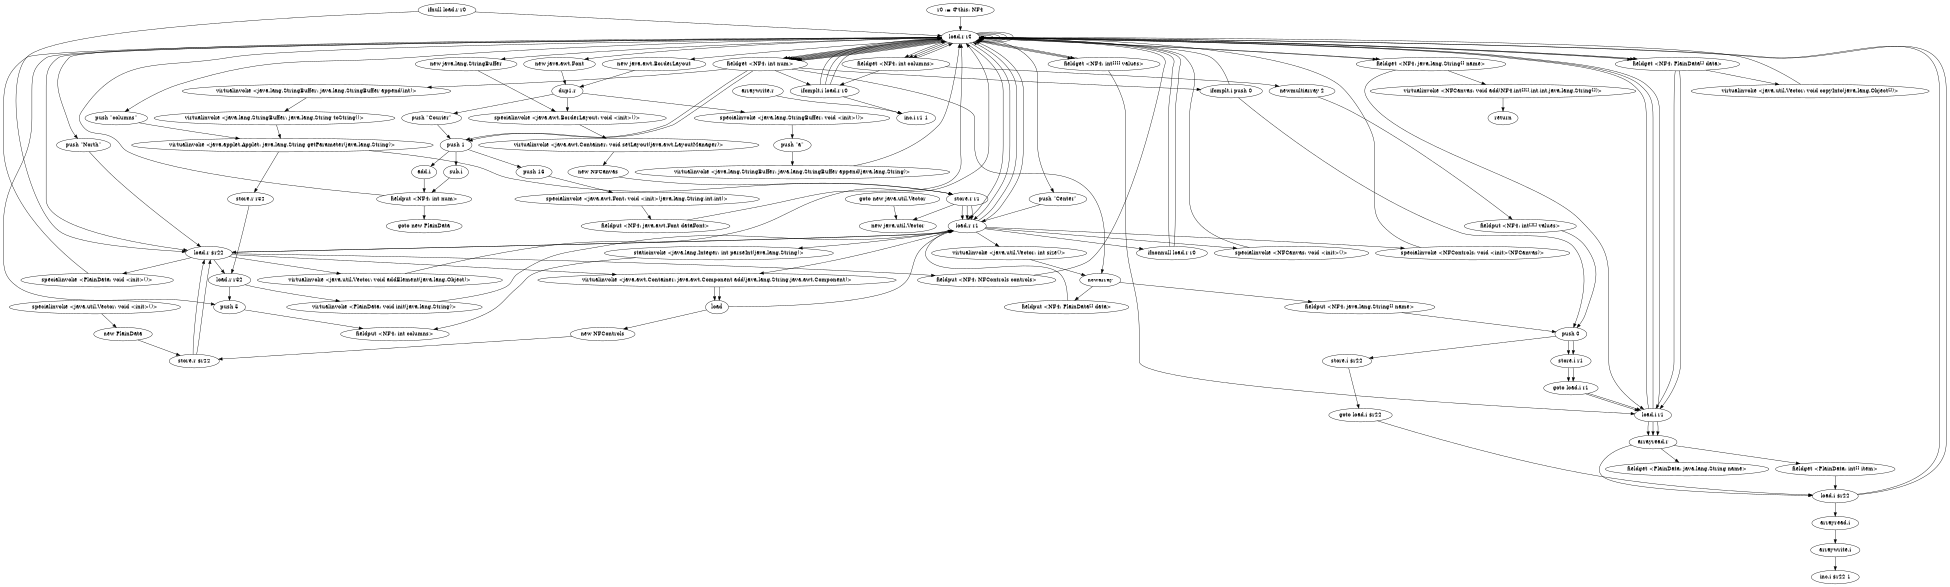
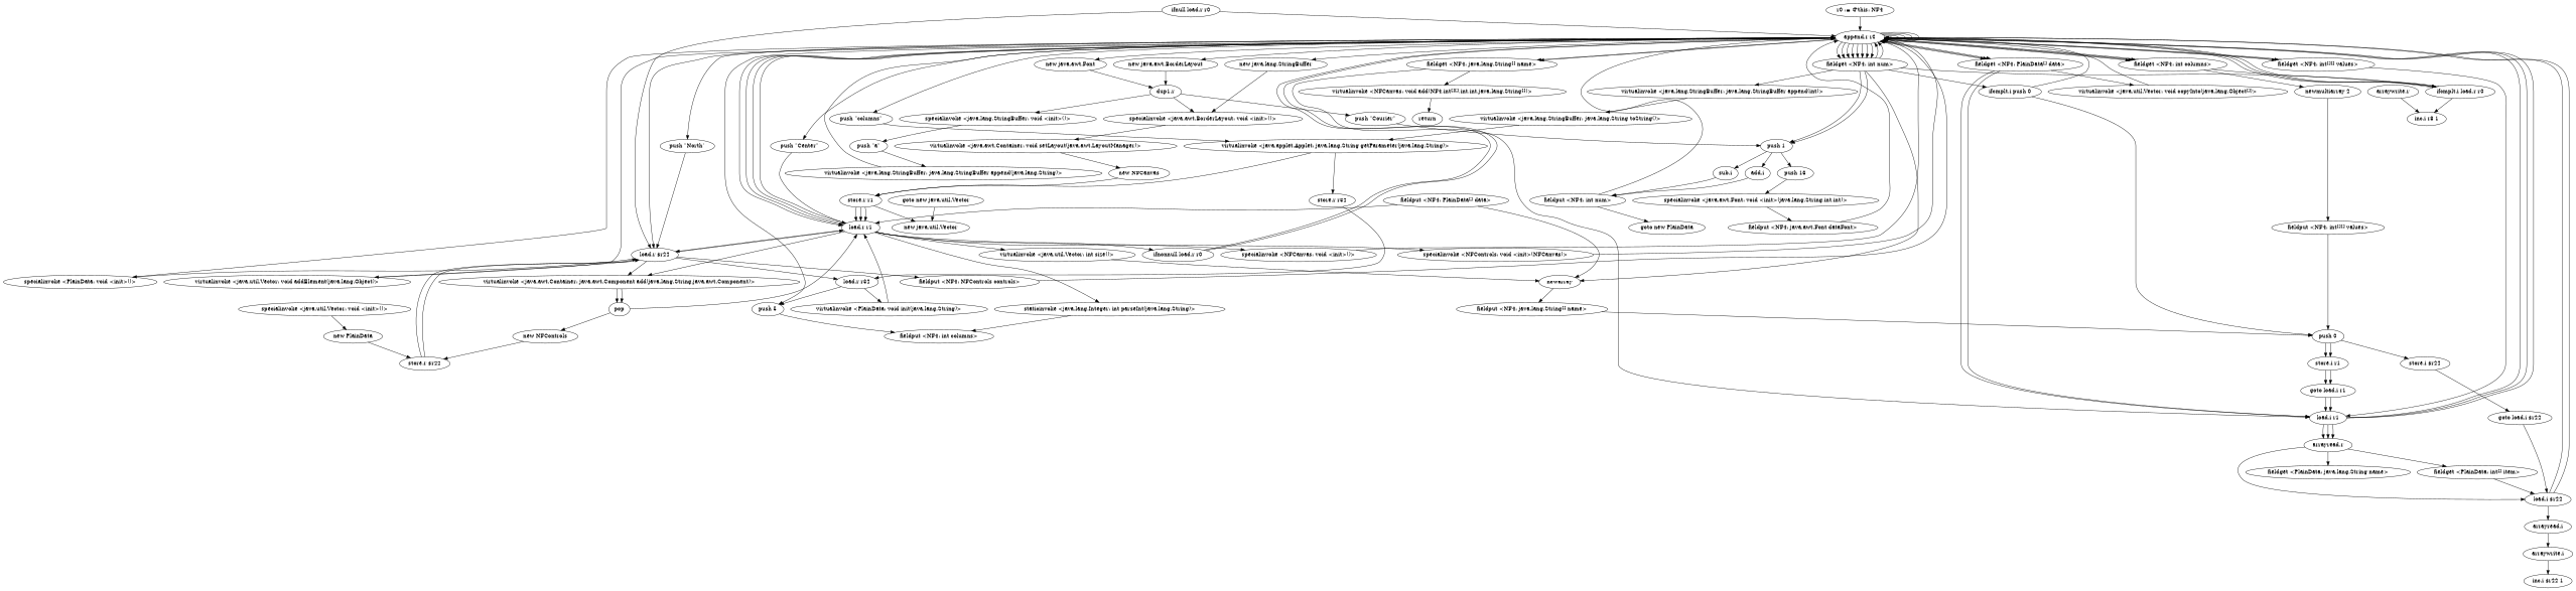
  digraph {
    "r0 := @this: NF4"
-   "load.r r0"
+   "load.r r0" [label="append.r r0"]
    "new java.awt.Font"
    "push \"columns\""
    "load.r r1"
    "push 5"
    "load.r $r22"
    "new java.lang.StringBuffer"
    "fieldget <NF4: int num>"
    "fieldget <NF4: PlainData[] data>"
    "fieldget <NF4: int columns>"
    "new java.awt.BorderLayout"
    "push \"Center\""
    "push \"North\""
    "fieldget <NF4: int[][] values>"
    "fieldget <NF4: java.lang.String[] name>"
    "dup1.r"
    "virtualinvoke <java.applet.Applet: java.lang.String getParameter(java.lang.String)>"
    "ifnonnull load.r r0"
    "virtualinvoke <java.util.Vector: int size()>"
    "specialinvoke <NFCanvas: void <init>()>"
    "virtualinvoke <java.awt.Container: java.awt.Component add(java.lang.String,java.awt.Component)>"
    "specialinvoke <NFControls: void <init>(NFCanvas)>"
    "staticinvoke <java.lang.Integer: int parseInt(java.lang.String)>"
    "fieldput <NF4: int columns>"
    "specialinvoke <PlainData: void <init>()>"
    "load.r r32"
    "virtualinvoke <java.util.Vector: void addElement(java.lang.Object)>"
    "fieldput <NF4: NFControls controls>"
    "specialinvoke <java.awt.BorderLayout: void <init>()>"
    "push 1"
    "virtualinvoke <java.lang.StringBuffer: java.lang.StringBuffer append(int)>"
    newarray
    "ifcmplt.i push 0"
    "ifcmplt.i load.r r0"
    "virtualinvoke <java.util.Vector: void copyInto(java.lang.Object[])>"
    "load.i r1"
    "newmultiarray 2"
    "virtualinvoke <NFCanvas: void add(NF4,int[][],int,int,java.lang.String[])>"
    "push \"Courier\""
    "specialinvoke <java.lang.StringBuffer: void <init>()>"
    "push \"a\""
    "virtualinvoke <java.awt.Container: void setLayout(java.awt.LayoutManager)>"
    "push 16"
    "add.i"
    "sub.i"
    "specialinvoke <java.awt.Font: void <init>(java.lang.String,int,int)>"
    "fieldput <NF4: int num>"
    "fieldput <NF4: java.awt.Font dataFont>"
    "store.r r1"
    "store.r r32"
    "new java.util.Vector"
    "specialinvoke <java.util.Vector: void <init>()>"
    "new PlainData"
-   pop [label=load]
+   pop
    "goto new java.util.Vector"
    "store.r $r22"
    "virtualinvoke <PlainData: void init(java.lang.String)>"
    "virtualinvoke <java.lang.StringBuffer: java.lang.StringBuffer append(java.lang.String)>"
    "virtualinvoke <java.lang.StringBuffer: java.lang.String toString()>"
    "fieldput <NF4: PlainData[] data>"
    "fieldput <NF4: java.lang.String[] name>"
    "push 0"
-   "inc.i r1 1"
+   "inc.i r1 1" [label="inc.i r8 1"]
    "ifnull load.r r0"
    "goto new PlainData"
    "arrayread.r"
    "fieldput <NF4: int[][] values>"
    "store.i r1"
    "store.i $r22"
    "goto load.i r1"
    "goto load.i $r22"
    "fieldget <PlainData: java.lang.String name>"
    "load.i $r22"
    "fieldget <PlainData: int[] item>"
    "new NFCanvas"
    "new NFControls"
    return
    "arrayread.i"
    "arraywrite.r"
    "arraywrite.i"
    "inc.i $r22 1"
    "r0 := @this: NF4" -> "load.r r0"
    "load.r r0" -> "load.r r0"
    "load.r r0" -> "load.r r0"
    "load.r r0" -> "load.r r0"
    "load.r r0" -> "load.r r0"
    "load.r r0" -> "load.r r0"
    "load.r r0" -> "new java.awt.Font"
    "load.r r0" -> "push \"columns\""
    "load.r r0" -> "load.r r1"
    "load.r r0" -> "load.r r1"
    "load.r r0" -> "push 5"
    "load.r r0" -> "load.r $r22"
    "load.r r0" -> "new java.lang.StringBuffer"
    "load.r r0" -> "fieldget <NF4: int num>"
    "load.r r0" -> "fieldget <NF4: int num>"
    "load.r r0" -> "fieldget <NF4: int num>"
    "load.r r0" -> "fieldget <NF4: int num>"
    "load.r r0" -> "fieldget <NF4: int num>"
    "load.r r0" -> "fieldget <NF4: int num>"
    "load.r r0" -> "fieldget <NF4: int num>"
    "load.r r0" -> "fieldget <NF4: int num>"
    "load.r r0" -> "fieldget <NF4: PlainData[] data>"
    "load.r r0" -> "fieldget <NF4: PlainData[] data>"
    "load.r r0" -> "fieldget <NF4: PlainData[] data>"
    "load.r r0" -> "fieldget <NF4: int columns>"
    "load.r r0" -> "fieldget <NF4: int columns>"
    "load.r r0" -> "fieldget <NF4: int columns>"
    "load.r r0" -> "new java.awt.BorderLayout"
    "load.r r0" -> "push \"Center\""
    "load.r r0" -> "push \"North\""
    "load.r r0" -> "fieldget <NF4: int[][] values>"
    "load.r r0" -> "fieldget <NF4: int[][] values>"
    "load.r r0" -> "fieldget <NF4: java.lang.String[] name>"
    "load.r r0" -> "fieldget <NF4: java.lang.String[] name>"
    "new java.awt.Font" -> "dup1.r"
    "push \"columns\"" -> "virtualinvoke <java.applet.Applet: java.lang.String getParameter(java.lang.String)>"
    "load.r r1" -> "load.r r0"
    "load.r r1" -> "load.r r0"
    "load.r r1" -> "load.r $r22"
    "load.r r1" -> "ifnonnull load.r r0"
    "load.r r1" -> "virtualinvoke <java.util.Vector: int size()>"
    "load.r r1" -> "specialinvoke <NFCanvas: void <init>()>"
    "load.r r1" -> "virtualinvoke <java.awt.Container: java.awt.Component add(java.lang.String,java.awt.Component)>"
    "load.r r1" -> "specialinvoke <NFControls: void <init>(NFCanvas)>"
    "load.r r1" -> "staticinvoke <java.lang.Integer: int parseInt(java.lang.String)>"
    "push 5" -> "fieldput <NF4: int columns>"
    "load.r $r22" -> "load.r r1"
    "load.r $r22" -> "virtualinvoke <java.awt.Container: java.awt.Component add(java.lang.String,java.awt.Component)>"
    "load.r $r22" -> "specialinvoke <PlainData: void <init>()>"
    "load.r $r22" -> "load.r r32"
    "load.r $r22" -> "virtualinvoke <java.util.Vector: void addElement(java.lang.Object)>"
    "load.r $r22" -> "fieldput <NF4: NFControls controls>"
    "new java.lang.StringBuffer" -> "specialinvoke <java.awt.BorderLayout: void <init>()>"
    "fieldget <NF4: int num>" -> "load.r r0"
    "fieldget <NF4: int num>" -> "load.r r0"
    "fieldget <NF4: int num>" -> "push 1"
    "fieldget <NF4: int num>" -> "push 1"
    "fieldget <NF4: int num>" -> "virtualinvoke <java.lang.StringBuffer: java.lang.StringBuffer append(int)>"
    "fieldget <NF4: int num>" -> newarray
    "fieldget <NF4: int num>" -> "ifcmplt.i push 0"
    "fieldget <NF4: int num>" -> "ifcmplt.i load.r r0"
    "fieldget <NF4: PlainData[] data>" -> "virtualinvoke <java.util.Vector: void copyInto(java.lang.Object[])>"
    "fieldget <NF4: PlainData[] data>" -> "load.i r1"
    "fieldget <NF4: PlainData[] data>" -> "load.i r1"
    "fieldget <NF4: int columns>" -> "load.r r0"
    "fieldget <NF4: int columns>" -> "ifcmplt.i load.r r0"
    "fieldget <NF4: int columns>" -> "newmultiarray 2"
    "new java.awt.BorderLayout" -> "dup1.r"
    "push \"Center\"" -> "load.r r1"
    "push \"North\"" -> "load.r $r22"
    "fieldget <NF4: int[][] values>" -> "load.r r0"
    "fieldget <NF4: int[][] values>" -> "load.i r1"
    "fieldget <NF4: java.lang.String[] name>" -> "load.i r1"
    "fieldget <NF4: java.lang.String[] name>" -> "virtualinvoke <NFCanvas: void add(NF4,int[][],int,int,java.lang.String[])>"
    "dup1.r" -> "specialinvoke <java.awt.BorderLayout: void <init>()>"
    "dup1.r" -> "push \"Courier\""
    "dup1.r" -> "specialinvoke <java.lang.StringBuffer: void <init>()>"
    "virtualinvoke <java.applet.Applet: java.lang.String getParameter(java.lang.String)>" -> "store.r r1"
    "virtualinvoke <java.applet.Applet: java.lang.String getParameter(java.lang.String)>" -> "store.r r32"
    "ifnonnull load.r r0" -> "load.r r0"
    "ifnonnull load.r r0" -> "load.r r0"
    "virtualinvoke <java.util.Vector: int size()>" -> newarray
    "specialinvoke <NFCanvas: void <init>()>" -> "load.r r0"
    "virtualinvoke <java.awt.Container: java.awt.Component add(java.lang.String,java.awt.Component)>" -> pop
    "virtualinvoke <java.awt.Container: java.awt.Component add(java.lang.String,java.awt.Component)>" -> pop
    "specialinvoke <NFControls: void <init>(NFCanvas)>" -> "load.r r0"
    "staticinvoke <java.lang.Integer: int parseInt(java.lang.String)>" -> "fieldput <NF4: int columns>"
    "specialinvoke <PlainData: void <init>()>" -> "load.r r0"
    "load.r r32" -> "push 5"
    "load.r r32" -> "virtualinvoke <PlainData: void init(java.lang.String)>"
    "virtualinvoke <java.util.Vector: void addElement(java.lang.Object)>" -> "load.r r0"
    "fieldput <NF4: NFControls controls>" -> "load.r r0"
    "specialinvoke <java.awt.BorderLayout: void <init>()>" -> "virtualinvoke <java.awt.Container: void setLayout(java.awt.LayoutManager)>"
    "push 1" -> "push 16"
    "push 1" -> "add.i"
    "push 1" -> "sub.i"
    "virtualinvoke <java.lang.StringBuffer: java.lang.StringBuffer append(int)>" -> "virtualinvoke <java.lang.StringBuffer: java.lang.String toString()>"
-   newarray -> "fieldput <NF4: PlainData[] data>"
+   "fieldput <NF4: PlainData[] data>" -> newarray
    newarray -> "fieldput <NF4: java.lang.String[] name>"
    "ifcmplt.i push 0" -> "load.r r0"
    "ifcmplt.i push 0" -> "push 0"
    "ifcmplt.i load.r r0" -> "load.r r0"
    "ifcmplt.i load.r r0" -> "load.r r0"
    "ifcmplt.i load.r r0" -> "load.r r0"
    "ifcmplt.i load.r r0" -> "inc.i r1 1"
    "virtualinvoke <java.util.Vector: void copyInto(java.lang.Object[])>" -> "load.r r0"
    "load.i r1" -> "load.r r0"
    "load.i r1" -> "load.r r0"
    "load.i r1" -> "load.r r0"
    "load.i r1" -> "arrayread.r"
    "load.i r1" -> "arrayread.r"
    "load.i r1" -> "arrayread.r"
    "newmultiarray 2" -> "fieldput <NF4: int[][] values>"
    "virtualinvoke <NFCanvas: void add(NF4,int[][],int,int,java.lang.String[])>" -> return
    "push \"Courier\"" -> "push 1"
    "specialinvoke <java.lang.StringBuffer: void <init>()>" -> "push \"a\""
    "push \"a\"" -> "virtualinvoke <java.lang.StringBuffer: java.lang.StringBuffer append(java.lang.String)>"
    "virtualinvoke <java.awt.Container: void setLayout(java.awt.LayoutManager)>" -> "new NFCanvas"
    "push 16" -> "specialinvoke <java.awt.Font: void <init>(java.lang.String,int,int)>"
    "add.i" -> "fieldput <NF4: int num>"
    "sub.i" -> "fieldput <NF4: int num>"
    "specialinvoke <java.awt.Font: void <init>(java.lang.String,int,int)>" -> "fieldput <NF4: java.awt.Font dataFont>"
    "fieldput <NF4: int num>" -> "load.r r0"
    "fieldput <NF4: int num>" -> "goto new PlainData"
    "fieldput <NF4: java.awt.Font dataFont>" -> "load.r r0"
    "store.r r1" -> "load.r r1"
    "store.r r1" -> "load.r r1"
    "store.r r1" -> "load.r r1"
    "store.r r1" -> "new java.util.Vector"
    "store.r r32" -> "load.r r32"
    "specialinvoke <java.util.Vector: void <init>()>" -> "new PlainData"
    "new PlainData" -> "store.r $r22"
    pop -> "load.r r1"
    pop -> "new NFControls"
    "goto new java.util.Vector" -> "new java.util.Vector"
    "store.r $r22" -> "load.r $r22"
    "store.r $r22" -> "load.r $r22"
    "virtualinvoke <PlainData: void init(java.lang.String)>" -> "load.r r1"
    "virtualinvoke <java.lang.StringBuffer: java.lang.StringBuffer append(java.lang.String)>" -> "load.r r0"
    "virtualinvoke <java.lang.StringBuffer: java.lang.String toString()>" -> "virtualinvoke <java.applet.Applet: java.lang.String getParameter(java.lang.String)>"
    "fieldput <NF4: PlainData[] data>" -> "load.r r1"
    "fieldput <NF4: java.lang.String[] name>" -> "push 0"
    "push 0" -> "store.i r1"
    "push 0" -> "store.i r1"
    "push 0" -> "store.i $r22"
    "ifnull load.r r0" -> "load.r r0"
    "ifnull load.r r0" -> "load.r $r22"
    "arrayread.r" -> "fieldget <PlainData: java.lang.String name>"
    "arrayread.r" -> "load.i $r22"
    "arrayread.r" -> "fieldget <PlainData: int[] item>"
    "fieldput <NF4: int[][] values>" -> "push 0"
    "store.i r1" -> "goto load.i r1"
    "store.i r1" -> "goto load.i r1"
    "store.i $r22" -> "goto load.i $r22"
    "goto load.i r1" -> "load.i r1"
    "goto load.i r1" -> "load.i r1"
    "goto load.i $r22" -> "load.i $r22"
    "load.i $r22" -> "load.r r0"
    "load.i $r22" -> "load.r r0"
    "load.i $r22" -> "arrayread.i"
    "fieldget <PlainData: int[] item>" -> "load.i $r22"
    "new NFCanvas" -> "store.r r1"
    "new NFControls" -> "store.r $r22"
    "arrayread.i" -> "arraywrite.i"
    "arraywrite.r" -> "inc.i r1 1"
    "arraywrite.i" -> "inc.i $r22 1"
  }
